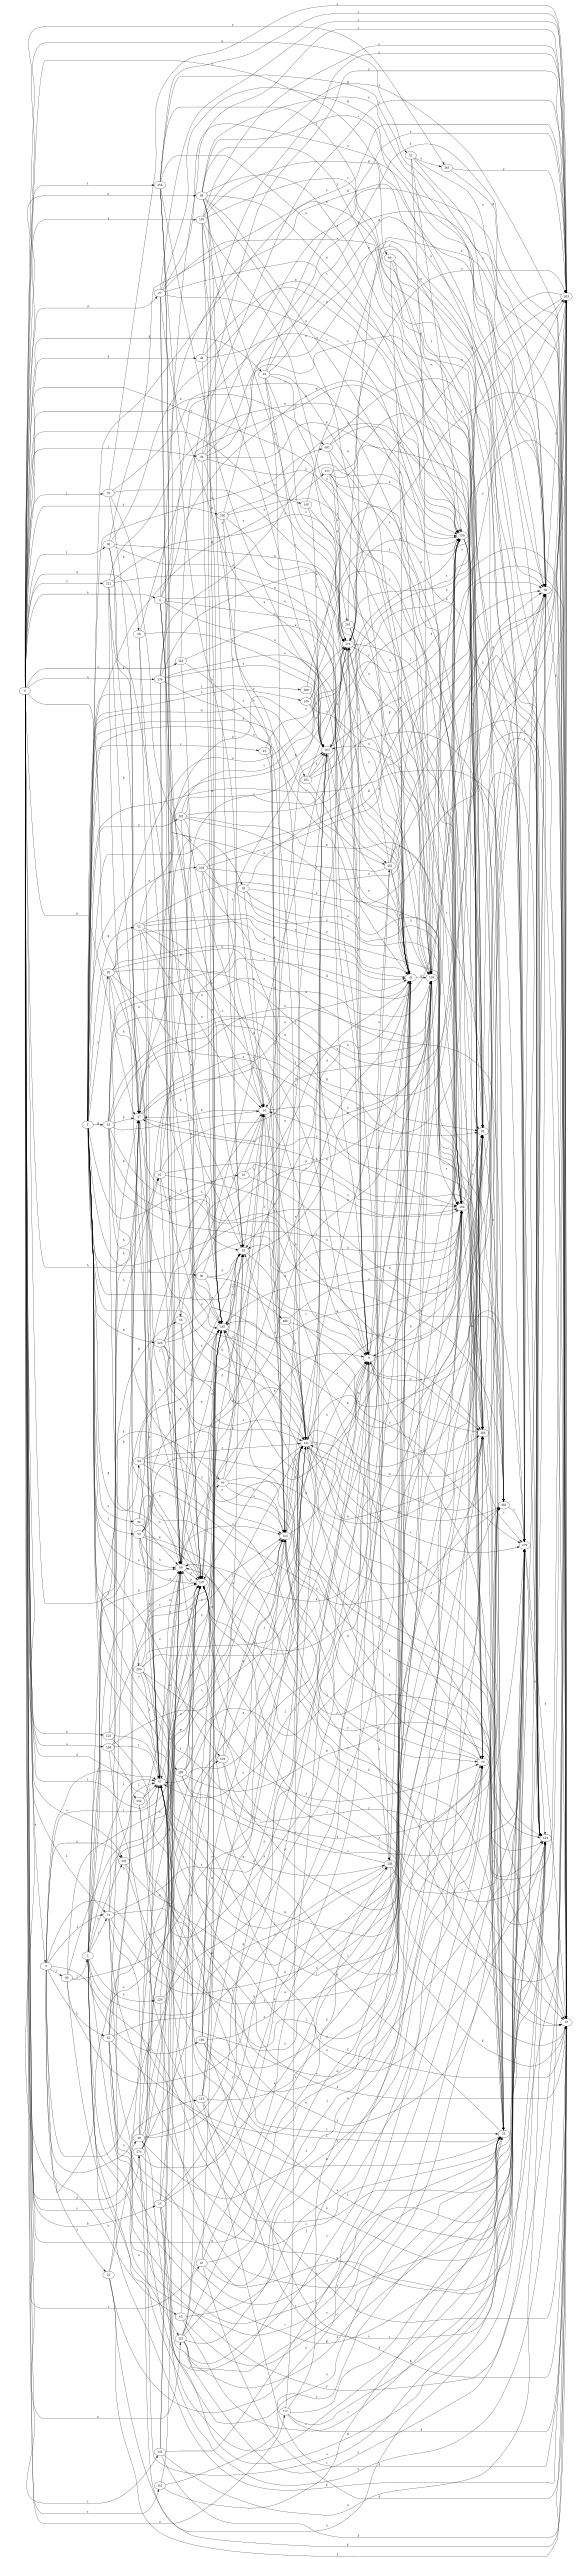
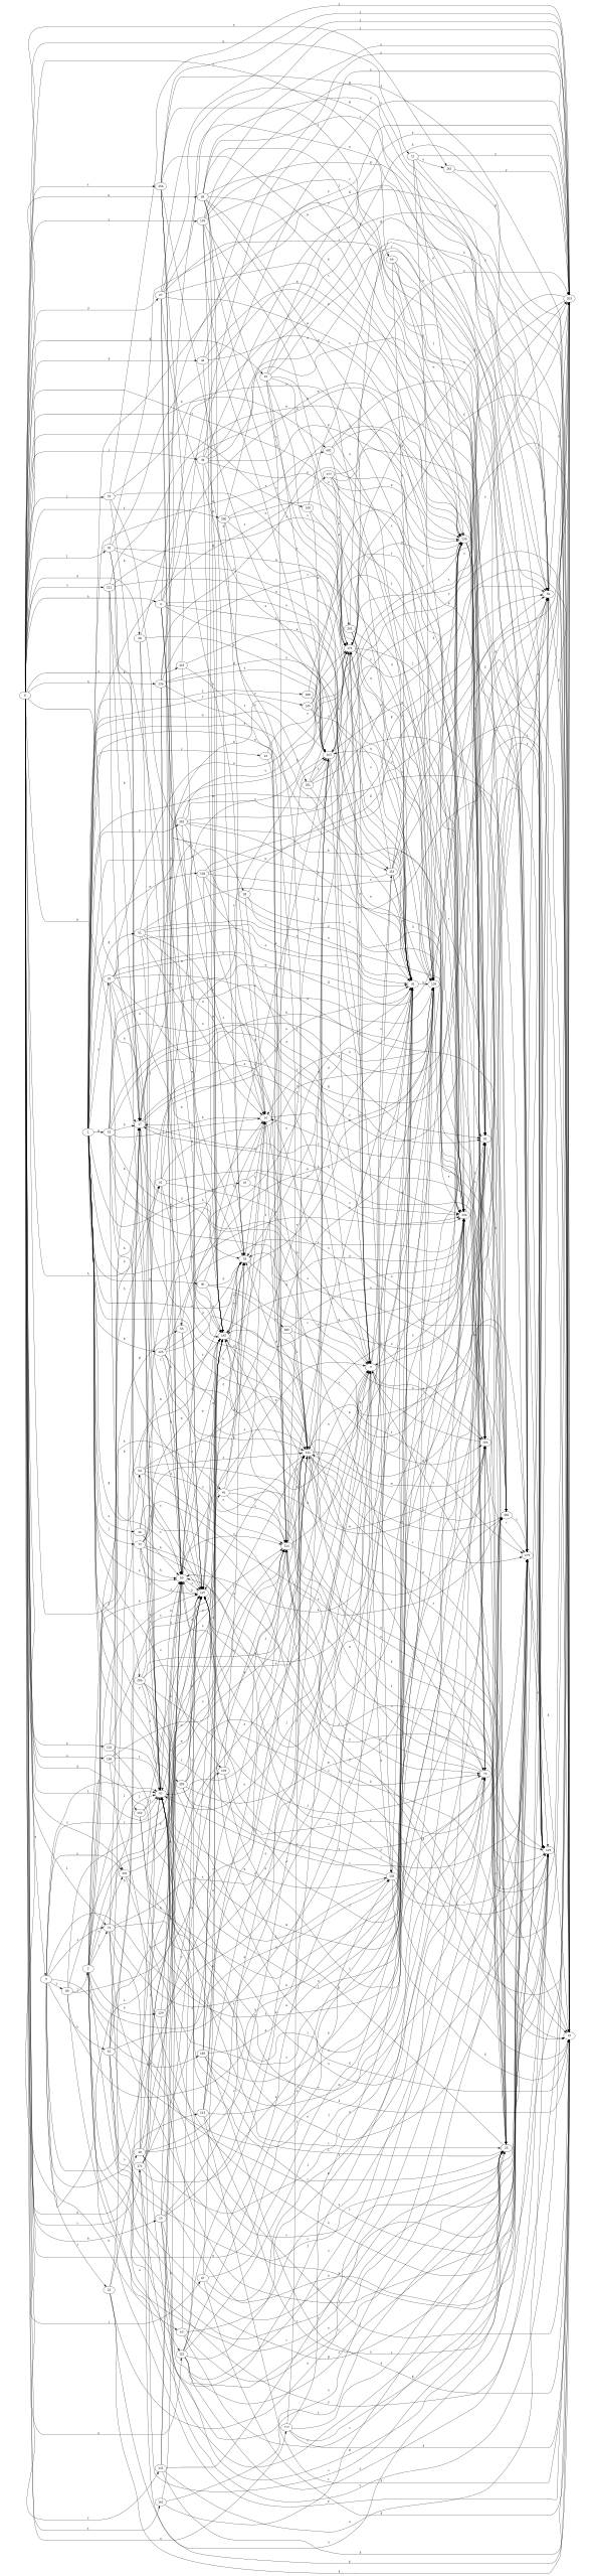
  strict digraph {
    fontname="IBM Plex Mono"
    rankdir=LR
    node [fontname="IBM Plex Mono"]
    edge [fontname="IBM Plex Mono"]
    0
    3
    4
    11
    14
    17
    27
    28
    30
    33
    44
    46
    49
    61
    66
    67
    71
    76
    78
    84
    90
    97
    111
    117
    121
    122
    136
    138
    140
    141
    143
    152
    156
    161
    162
    168
    170
    176
    n39 [label=681]
    193
    199
    200
    201
    179
    211
    80
    147
    62
    63
    n50 [label=22]
    81
    113
    n53 [label=41]
    106
    154
    203
    55
    187
    56
    64
    139
    123
    130
    89
    9
    155
    194
    25
    163
    114
    73
    47
    171
    1
    23
    35
    36
    37
    38
    51
    53
    54
    79
    86
    101
    104
    125
    145
    177
    185
    202
    206
    208
    209
    2
    129
    186
    0 -> 3 [label=a]
    0 -> 4 [label=a]
    0 -> 11 [label=b]
    0 -> 14 [label=b]
    0 -> 17 [label=b]
    0 -> 27 [label=d]
    0 -> 28 [label=d]
    0 -> 30 [label=d]
    0 -> 33 [label=d]
    0 -> 44 [label=f]
    0 -> 46 [label=f]
    0 -> 49 [label=g]
    0 -> 61 [label=h]
    0 -> 66 [label=i]
    0 -> 67 [label=i]
    0 -> 71 [label=i]
    0 -> 76 [label=j]
    0 -> 78 [label=j]
    0 -> 84 [label=k]
    0 -> 90 [label=l]
    0 -> 97 [label=l]
    0 -> 111 [label=n]
    0 -> 117 [label=o]
    0 -> 121 [label=o]
    0 -> 122 [label=o]
    0 -> 136 [label=q]
    0 -> 138 [label=q]
    0 -> 140 [label=r]
    0 -> 141 [label=r]
    0 -> 143 [label=r]
    0 -> 152 [label=d]
    0 -> 156 [label=t]
    0 -> 161 [label=t]
    0 -> 162 [label=t]
    0 -> 168 [label=u]
    0 -> 170 [label=u]
    0 -> 176 [label=v]
    0 -> n39 [label=w]
    0 -> 193 [label=x]
    0 -> 199 [label=y]
    0 -> 200 [label=y]
    0 -> 201 [label=y]
    3 -> 71 [label=i]
    3 -> 97 [label=l]
    3 -> 170 [label=u]
    3 -> 179 [label=v]
    3 -> 211 [label=z]
    3 -> 80 [label=j]
    3 -> 147 [label=r]
    3 -> 62 [label=h]
    3 -> 63 [label=h]
    3 -> n50 [label=i]
    3 -> 81 [label=j]
    3 -> 113 [label=n]
    4 -> 138 [label=q]
    4 -> n53 [label=e]
    4 -> 106 [label=m]
    4 -> 154 [label=s]
    4 -> 203 [label=y]
    4 -> 55 [label=g]
    4 -> 187 [label=w]
    4 -> 56 [label=g]
    4 -> 64 [label=h]
    11 -> 162 [label=t]
-   11 -> 56 [label=y]
+   11 -> 203 [label=y]
    11 -> 139 [label=q]
    11 -> 123 [label=o]
    11 -> 130 [label=p]
    14 -> 211 [label=z]
    14 -> 203 [label=y]
    14 -> 187 [label=w]
    14 -> 56 [label=g]
    14 -> 89 [label=k]
    14 -> 9 [label=a]
    14 -> 155 [label=s]
    17 -> 97 [label=l]
    17 -> 147 [label=r]
    17 -> 203 [label=y]
    17 -> 155 [label=s]
    17 -> 194 [label=x]
    27 -> 33 [label=d]
    27 -> 179 [label=v]
    27 -> 203 [label=y]
    27 -> 56 [label=g]
    27 -> 123 [label=o]
    27 -> 130 [label=p]
    27 -> 89 [label=k]
    27 -> 9 [label=a]
    27 -> 25 [label=c]
    28 -> 97 [label=l]
    28 -> 187 [label=w]
    28 -> 130 [label=p]
    28 -> 163 [label=t]
    30 -> 97 [label=l]
    30 -> 179 [label=v]
    30 -> 64 [label=h]
    30 -> 89 [label=k]
    30 -> 9 [label=a]
    30 -> 25 [label=c]
    30 -> 163 [label=t]
    30 -> 114 [label=n]
    30 -> 73 [label=i]
    33 -> 187 [label=w]
    33 -> 64 [label=h]
    33 -> 123 [label=o]
    44 -> 203 [label=y]
    44 -> 187 [label=w]
    44 -> 130 [label=p]
    44 -> 194 [label=x]
    46 -> 33 [label=d]
    46 -> 123 [label=o]
    46 -> 163 [label=t]
    46 -> 114 [label=n]
    46 -> 47 [label=f]
    49 -> 179 [label=v]
    49 -> n53 [label=e]
    49 -> 203 [label=y]
    49 -> 139 [label=q]
    49 -> 163 [label=t]
    49 -> 114 [label=n]
    49 -> 47 [label=f]
    49 -> 171 [label=u]
    61 -> 211 [label=z]
    61 -> n53 [label=e]
    61 -> 139 [label=q]
    61 -> 89 [label=k]
    61 -> 155 [label=s]
    61 -> 194 [label=x]
    61 -> 171 [label=u]
    66 -> 81 [label=j]
    66 -> n53 [label=e]
    66 -> 106 [label=m]
    66 -> 56 [label=g]
    67 -> n53 [label=e]
    67 -> 187 [label=w]
    67 -> 9 [label=a]
    67 -> 73 [label=i]
    67 -> 47 [label=f]
    71 -> 17 [label=b]
    71 -> 147 [label=r]
    71 -> n53 [label=e]
    71 -> 203 [label=y]
    71 -> 123 [label=o]
    71 -> 130 [label=p]
    71 -> 9 [label=a]
    71 -> 25 [label=c]
    76 -> 17 [label=b]
    76 -> n53 [label=e]
    76 -> 203 [label=y]
    76 -> 64 [label=h]
    76 -> 194 [label=x]
    78 -> 211 [label=z]
    78 -> 203 [label=y]
    78 -> 187 [label=w]
    78 -> 56 [label=b]
    78 -> 130 [label=p]
    78 -> 155 [label=s]
    78 -> 194 [label=x]
    78 -> 47 [label=f]
    84 -> 33 [label=d]
    84 -> 179 [label=v]
    84 -> 81 [label=j]
    84 -> n53 [label=e]
    84 -> 187 [label=w]
    84 -> 139 [label=q]
    84 -> 123 [label=o]
    84 -> 130 [label=p]
    84 -> 73 [label=i]
    84 -> 171 [label=u]
    90 -> 17 [label=b]
    90 -> 33 [label=d]
    90 -> 106 [label=m]
    90 -> 139 [label=q]
    90 -> 123 [label=o]
    90 -> 171 [label=u]
    97 -> 89 [label=k]
    97 -> 25 [label=c]
    111 -> 17 [label=b]
    111 -> 147 [label=r]
    111 -> 139 [label=q]
    111 -> 130 [label=p]
    111 -> 89 [label=k]
    111 -> 194 [label=x]
    117 -> 211 [label=z]
    117 -> n53 [label=e]
    117 -> 56 [label=g]
    117 -> 25 [label=c]
    117 -> 47 [label=f]
    121 -> 17 [label=b]
    121 -> 123 [label=o]
    121 -> 114 [label=n]
    121 -> 47 [label=f]
    122 -> 147 [label=r]
    122 -> 81 [label=j]
    122 -> n53 [label=e]
    122 -> 106 [label=m]
    122 -> 123 [label=o]
    122 -> 9 [label=a]
    122 -> 25 [label=c]
    122 -> 73 [label=i]
    136 -> 211 [label=z]
    136 -> n53 [label=e]
    136 -> 187 [label=w]
    136 -> 130 [label=p]
    136 -> 89 [label=k]
    136 -> 194 [label=x]
    136 -> 163 [label=t]
    136 -> 47 [label=f]
    138 -> 97 [label=l]
    138 -> 179 [label=v]
    138 -> 147 [label=r]
    138 -> 130 [label=p]
    138 -> 47 [label=f]
    140 -> 139 [label=q]
    140 -> 123 [label=o]
    140 -> 163 [label=t]
    141 -> 147 [label=r]
    141 -> 81 [label=j]
    141 -> 123 [label=o]
    141 -> 89 [label=k]
    141 -> 47 [label=f]
    143 -> 211 [label=z]
    143 -> 147 [label=r]
    143 -> n53 [label=e]
    143 -> 203 [label=y]
    152 -> 33 [label=d]
    152 -> 97 [label=l]
    152 -> 194 [label=x]
    152 -> 73 [label=i]
    156 -> 81 [label=j]
    156 -> 203 [label=y]
    156 -> 187 [label=w]
    156 -> 56 [label=g]
    156 -> 64 [label=h]
    156 -> 130 [label=p]
    156 -> 89 [label=k]
    156 -> 163 [label=t]
    161 -> 89 [label=k]
    161 -> 155 [label=s]
    161 -> 25 [label=c]
    162 -> 203 [label=y]
    162 -> 56 [label=g]
    168 -> 17 [label=b]
    168 -> 97 [label=l]
    168 -> 179 [label=v]
    168 -> 123 [label=o]
    168 -> 9 [label=a]
    170 -> n53 [label=e]
    170 -> 194 [label=x]
    170 -> 114 [label=n]
    176 -> 97 [label=l]
    176 -> 147 [label=r]
    176 -> 81 [label=j]
    176 -> n53 [label=e]
    176 -> 187 [label=w]
    176 -> 114 [label=n]
    176 -> 47 [label=f]
    n39 -> 179 [label=v]
    n39 -> 106 [label=m]
    n39 -> 194 [label=x]
    n39 -> 171 [label=u]
    193 -> 33 [label=d]
    193 -> 211 [label=z]
    193 -> 81 [label=j]
    193 -> 73 [label=i]
    199 -> n53 [label=e]
    199 -> 203 [label=y]
    199 -> 187 [label=w]
    199 -> 56 [label=g]
    199 -> 25 [label=c]
    199 -> 163 [label=t]
    199 -> 47 [label=f]
    199 -> 171 [label=u]
    200 -> 33 [label=d]
    200 -> n53 [label=e]
    200 -> 56 [label=g]
    200 -> 194 [label=x]
    200 -> 114 [label=n]
    200 -> 73 [label=i]
    201 -> n53 [label=e]
    201 -> 139 [label=q]
    201 -> 9 [label=a]
    201 -> 47 [label=f]
    179 -> 97 [label=l]
    179 -> 56 [label=g]
    179 -> 123 [label=o]
    179 -> 47 [label=f]
    211 -> 17 [label=b]
    211 -> 33 [label=d]
    211 -> 97 [label=l]
    211 -> 179 [label=v]
    211 -> 147 [label=r]
    211 -> 106 [label=m]
    211 -> 56 [label=g]
    211 -> 123 [label=o]
    211 -> 155 [label=s]
    211 -> 194 [label=x]
    211 -> 163 [label=t]
    211 -> 73 [label=i]
    80 -> 64 [label=h]
    80 -> 139 [label=q]
    80 -> 25 [label=c]
    80 -> 163 [label=t]
    80 -> 114 [label=n]
    80 -> 2 [label=j]
    147 -> 187 [label=w]
    147 -> 89 [label=k]
    62 -> 17 [label=b]
    62 -> 97 [label=l]
    62 -> 179 [label=v]
    62 -> 211 [label=z]
    62 -> 56 [label=g]
    62 -> 139 [label=q]
    62 -> 25 [label=c]
    62 -> 73 [label=i]
    63 -> 179 [label=v]
    63 -> 147 [label=r]
    63 -> 155 [label=s]
    63 -> 25 [label=c]
    n50 -> 17 [label=b]
    n50 -> 123 [label=o]
    n50 -> 89 [label=k]
    n50 -> 155 [label=s]
    n50 -> 47 [label=f]
    81 -> 97 [label=l]
    81 -> 211 [label=z]
    81 -> 155 [label=s]
    113 -> 211 [label=z]
    113 -> 187 [label=w]
    113 -> 123 [label=o]
    113 -> 194 [label=x]
    113 -> 114 [label=n]
    113 -> 47 [label=f]
    n53 -> 33 [label=d]
    n53 -> 97 [label=l]
    n53 -> 139 [label=q]
    106 -> 179 [label=v]
    106 -> 203 [label=y]
    106 -> 187 [label=w]
    106 -> 9 [label=a]
    106 -> 25 [label=c]
    106 -> 163 [label=t]
    154 -> 17 [label=b]
    154 -> 97 [label=l]
    154 -> n53 [label=e]
    154 -> 203 [label=y]
    154 -> 139 [label=q]
    154 -> 25 [label=c]
    154 -> 47 [label=f]
    154 -> 171 [label=u]
    203 -> 147 [label=r]
    203 -> 89 [label=k]
    203 -> 163 [label=t]
    203 -> 171 [label=u]
    55 -> 211 [label=z]
    55 -> 147 [label=r]
    55 -> 194 [label=x]
    187 -> 33 [label=d]
    187 -> 147 [label=r]
    187 -> 106 [label=m]
    187 -> 139 [label=q]
    187 -> 123 [label=o]
    187 -> 155 [label=s]
    187 -> 194 [label=x]
    56 -> 211 [label=z]
    56 -> 203 [label=y]
    56 -> 47 [label=f]
    64 -> 17 [label=b]
    64 -> 130 [label=p]
    64 -> 9 [label=a]
    64 -> 114 [label=n]
    139 -> 17 [label=b]
    139 -> 56 [label=g]
    139 -> 64 [label=h]
    139 -> 130 [label=p]
    139 -> 194 [label=x]
    139 -> 171 [label=u]
    123 -> 97 [label=l]
    123 -> 147 [label=r]
    130 -> 179 [label=v]
    130 -> 81 [label=j]
    130 -> 73 [label=i]
    89 -> 147 [label=r]
    89 -> n53 [label=e]
    89 -> 187 [label=w]
    89 -> 9 [label=a]
    89 -> 114 [label=n]
    9 -> 138 [label=q]
    9 -> 81 [label=j]
    9 -> 106 [label=m]
    9 -> 154 [label=s]
    9 -> 139 [label=q]
    9 -> 25 [label=c]
    9 -> 171 [label=u]
    155 -> 179 [label=v]
    155 -> 64 [label=h]
    194 -> 33 [label=d]
    194 -> 147 [label=r]
    194 -> 81 [label=j]
    194 -> 106 [label=m]
    194 -> 187 [label=w]
    194 -> 89 [label=k]
    194 -> 9 [label=a]
    25 -> 17 [label=b]
    25 -> 97 [label=l]
    25 -> 89 [label=k]
    25 -> 114 [label=n]
    163 -> 17 [label=b]
    163 -> 147 [label=r]
    163 -> n53 [label=e]
    163 -> 106 [label=m]
    163 -> 203 [label=y]
    163 -> 89 [label=k]
    163 -> 9 [label=a]
    163 -> 171 [label=u]
    114 -> 211 [label=z]
    114 -> n53 [label=e]
    114 -> 139 [label=q]
    114 -> 9 [label=a]
    114 -> 73 [label=i]
    114 -> 47 [label=f]
    73 -> 187 [label=w]
    73 -> 114 [label=n]
    47 -> 97 [label=l]
    47 -> 211 [label=z]
    47 -> 147 [label=r]
    47 -> 81 [label=j]
    47 -> 171 [label=u]
    171 -> 81 [label=j]
    171 -> 203 [label=y]
    171 -> 130 [label=p]
    171 -> 9 [label=a]
    171 -> 194 [label=x]
    171 -> 114 [label=n]
    171 -> 47 [label=f]
    1 -> 138 [label=q]
    1 -> n39 [label=w]
    1 -> 193 [label=x]
    1 -> 179 [label=v]
    1 -> 211 [label=z]
    1 -> n53 [label=e]
    1 -> 106 [label=m]
    1 -> 154 [label=s]
    1 -> 203 [label=y]
    1 -> 89 [label=k]
    1 -> 194 [label=x]
    1 -> 23 [label=c]
    1 -> 35 [label=e]
    1 -> 36 [label=e]
    1 -> 37 [label=e]
    1 -> 38 [label=e]
    1 -> 51 [label=g]
    1 -> 53 [label=g]
    1 -> 54 [label=g]
    1 -> 79 [label=j]
    1 -> 86 [label=k]
    1 -> 101 [label=m]
    1 -> 104 [label=m]
    1 -> 125 [label=p]
    1 -> 145 [label=r]
    1 -> 177 [label=v]
    1 -> 185 [label=w]
    1 -> 202 [label=y]
    1 -> 206 [label=z]
    1 -> 208 [label=z]
    1 -> 209 [label=z]
    23 -> 114 [label=n]
    23 -> 171 [label=u]
    35 -> 17 [label=b]
    35 -> 33 [label=d]
    35 -> 147 [label=r]
    35 -> 81 [label=j]
    35 -> n53 [label=e]
    35 -> 56 [label=g]
    35 -> 9 [label=a]
    35 -> 155 [label=s]
    35 -> 171 [label=u]
    36 -> 97 [label=l]
    36 -> 89 [label=k]
    36 -> 163 [label=t]
    36 -> 47 [label=f]
    37 -> 64 [label=h]
    37 -> 123 [label=o]
    37 -> 194 [label=x]
    38 -> n53 [label=e]
    38 -> 56 [label=g]
    38 -> 64 [label=h]
    38 -> 194 [label=x]
-   38 -> 73 [label=i]
+   89 -> 73 [label=i]
    51 -> 97 [label=l]
    51 -> 211 [label=z]
    51 -> n53 [label=e]
    51 -> 64 [label=h]
    51 -> 130 [label=p]
    51 -> 9 [label=a]
    51 -> 155 [label=s]
    51 -> 194 [label=x]
    53 -> 17 [label=b]
    53 -> 147 [label=r]
    53 -> 81 [label=j]
    53 -> n53 [label=e]
    53 -> 106 [label=m]
    53 -> 203 [label=y]
    53 -> 56 [label=g]
    53 -> 64 [label=h]
    53 -> 139 [label=q]
    53 -> 155 [label=s]
    53 -> 25 [label=c]
    53 -> 114 [label=n]
    54 -> 33 [label=d]
    54 -> 97 [label=l]
    54 -> 211 [label=z]
    54 -> 106 [label=m]
    54 -> 139 [label=q]
    54 -> 123 [label=o]
    79 -> 97 [label=l]
    79 -> 147 [label=r]
    79 -> 203 [label=y]
    79 -> 187 [label=w]
    79 -> 64 [label=h]
    79 -> 130 [label=p]
    79 -> 89 [label=k]
    79 -> 155 [label=s]
    79 -> 47 [label=f]
    86 -> 33 [label=d]
    86 -> 179 [label=v]
    86 -> 187 [label=w]
    86 -> 64 [label=h]
    101 -> n53 [label=e]
    101 -> 25 [label=c]
    101 -> 163 [label=t]
    101 -> 47 [label=f]
    101 -> 171 [label=u]
    104 -> 203 [label=y]
    104 -> 187 [label=w]
    104 -> 56 [label=g]
    104 -> 123 [label=o]
    104 -> 9 [label=a]
    104 -> 194 [label=x]
    125 -> 33 [label=d]
    125 -> 179 [label=v]
    125 -> 211 [label=z]
    125 -> n53 [label=e]
    125 -> 130 [label=p]
    125 -> 89 [label=k]
    125 -> 114 [label=n]
    125 -> 73 [label=i]
    145 -> 81 [label=j]
    145 -> 139 [label=q]
    145 -> 123 [label=o]
    145 -> 163 [label=t]
    177 -> 179 [label=v]
    177 -> 81 [label=j]
    177 -> 130 [label=p]
    177 -> 73 [label=i]
    177 -> 171 [label=u]
    185 -> 211 [label=z]
    185 -> 123 [label=o]
    185 -> 194 [label=x]
    202 -> 147 [label=r]
    202 -> 106 [label=m]
    202 -> 203 [label=y]
    202 -> 64 [label=h]
    202 -> 194 [label=x]
    202 -> 47 [label=f]
    202 -> 171 [label=u]
    206 -> 97 [label=l]
    206 -> 179 [label=v]
    206 -> 147 [label=r]
    206 -> n53 [label=e]
    206 -> 9 [label=a]
    206 -> 73 [label=i]
    206 -> 47 [label=f]
    208 -> 81 [label=j]
    208 -> 163 [label=t]
    209 -> 179 [label=v]
    209 -> 147 [label=r]
    209 -> 81 [label=j]
    209 -> 106 [label=m]
    209 -> 155 [label=s]
    209 -> 114 [label=n]
    2 -> 46 [label=f]
    2 -> 61 [label=h]
    2 -> 71 [label=i]
    2 -> 97 [label=l]
    2 -> 122 [label=o]
    2 -> 138 [label=q]
    2 -> 170 [label=u]
    2 -> 179 [label=v]
    2 -> 147 [label=r]
    2 -> 203 [label=y]
    2 -> 55 [label=g]
    2 -> 187 [label=w]
    2 -> 89 [label=k]
    2 -> 25 [label=c]
    2 -> 47 [label=f]
    2 -> 129 [label=p]
    2 -> 186 [label=w]
    129 -> 179 [label=v]
    129 -> n53 [label=e]
    129 -> 89 [label=k]
    186 -> 33 [label=d]
    186 -> 211 [label=z]
    186 -> 106 [label=m]
    186 -> 187 [label=w]
    186 -> 139 [label=q]
    186 -> 130 [label=p]
    186 -> 47 [label=f]
  }
